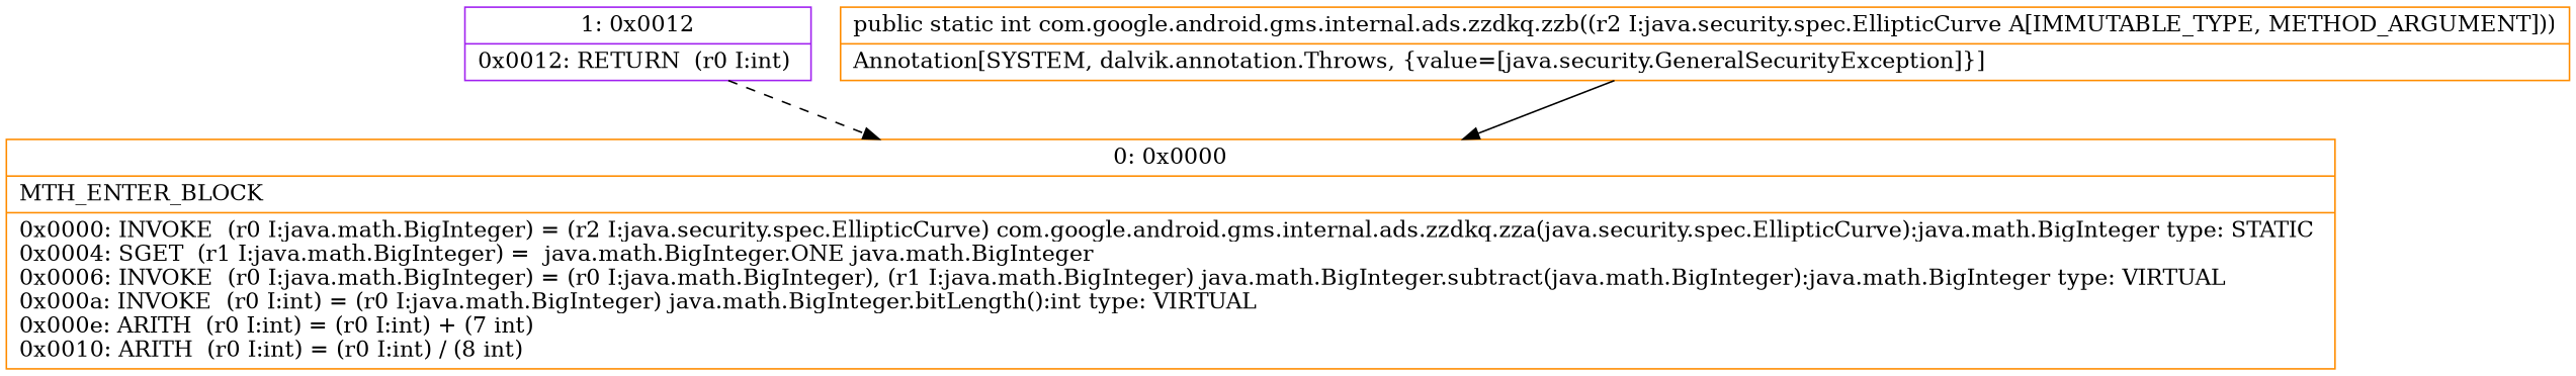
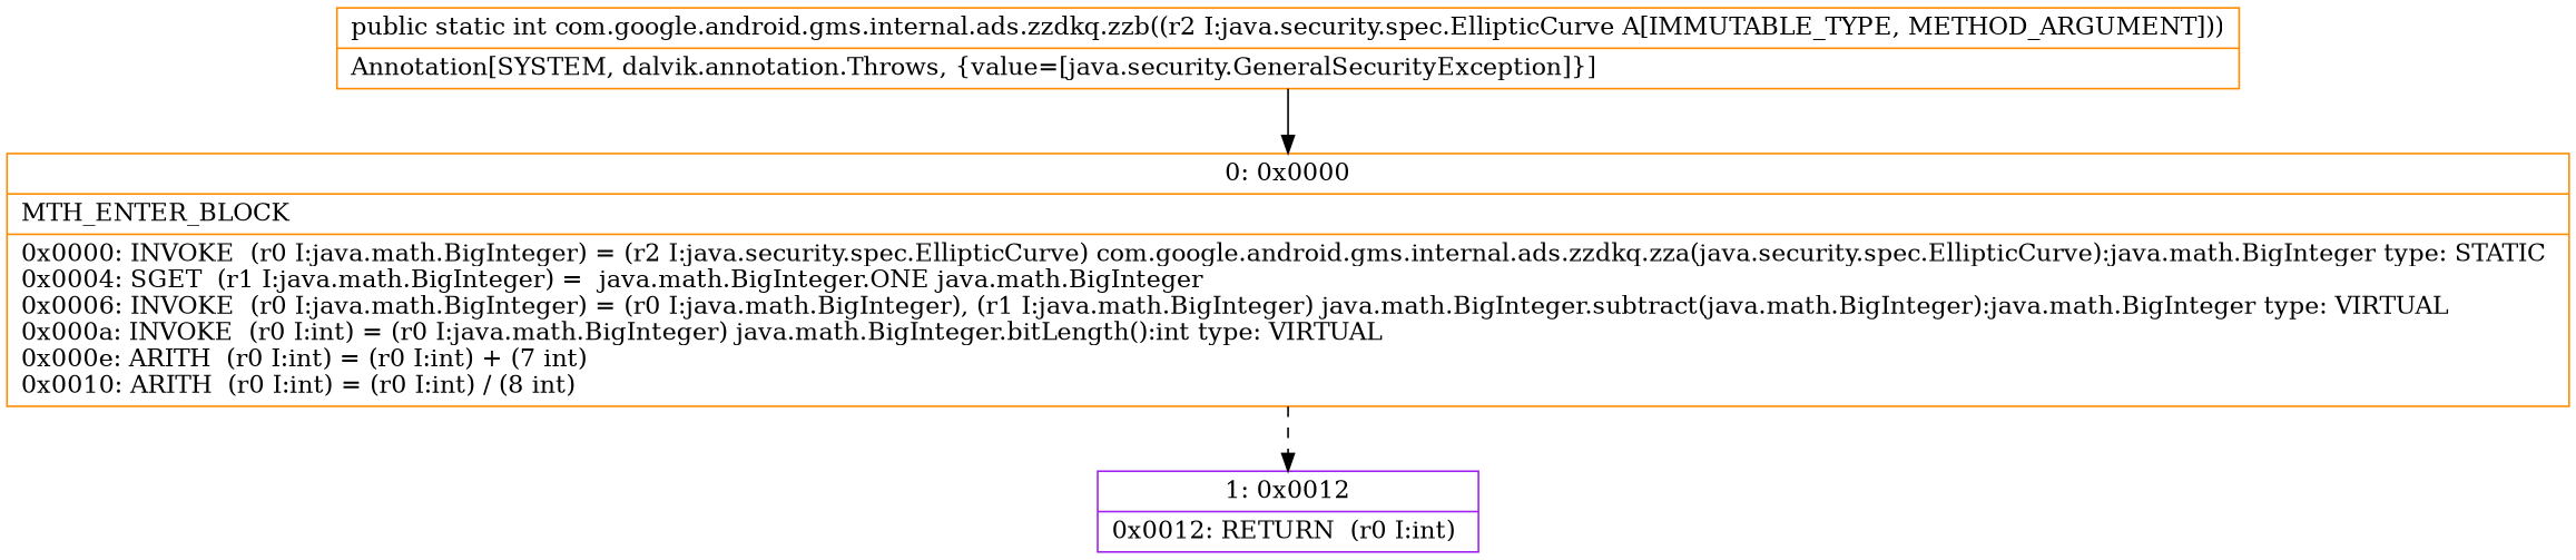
  digraph {
    node [shape=record color=darkorange]
    n1 [label="{0\:\ 0x0000|MTH_ENTER_BLOCK\l|0x0000: INVOKE  (r0 I:java.math.BigInteger) = (r2 I:java.security.spec.EllipticCurve) com.google.android.gms.internal.ads.zzdkq.zza(java.security.spec.EllipticCurve):java.math.BigInteger type: STATIC \l0x0004: SGET  (r1 I:java.math.BigInteger) =  java.math.BigInteger.ONE java.math.BigInteger \l0x0006: INVOKE  (r0 I:java.math.BigInteger) = (r0 I:java.math.BigInteger), (r1 I:java.math.BigInteger) java.math.BigInteger.subtract(java.math.BigInteger):java.math.BigInteger type: VIRTUAL \l0x000a: INVOKE  (r0 I:int) = (r0 I:java.math.BigInteger) java.math.BigInteger.bitLength():int type: VIRTUAL \l0x000e: ARITH  (r0 I:int) = (r0 I:int) + (7 int) \l0x0010: ARITH  (r0 I:int) = (r0 I:int) \/ (8 int) \l}"]
    n2 [label="{1\:\ 0x0012|0x0012: RETURN  (r0 I:int) \l}" color=purple]
    n3 [label="{public static int com.google.android.gms.internal.ads.zzdkq.zzb((r2 I:java.security.spec.EllipticCurve A[IMMUTABLE_TYPE, METHOD_ARGUMENT]))  | Annotation[SYSTEM, dalvik.annotation.Throws, \{value=[java.security.GeneralSecurityException]\}]\l}"]
-   n2 -> n1 [style=dashed]
+   n1 -> n2 [style=dashed]
    n3 -> n1 [style=solid]
  }
